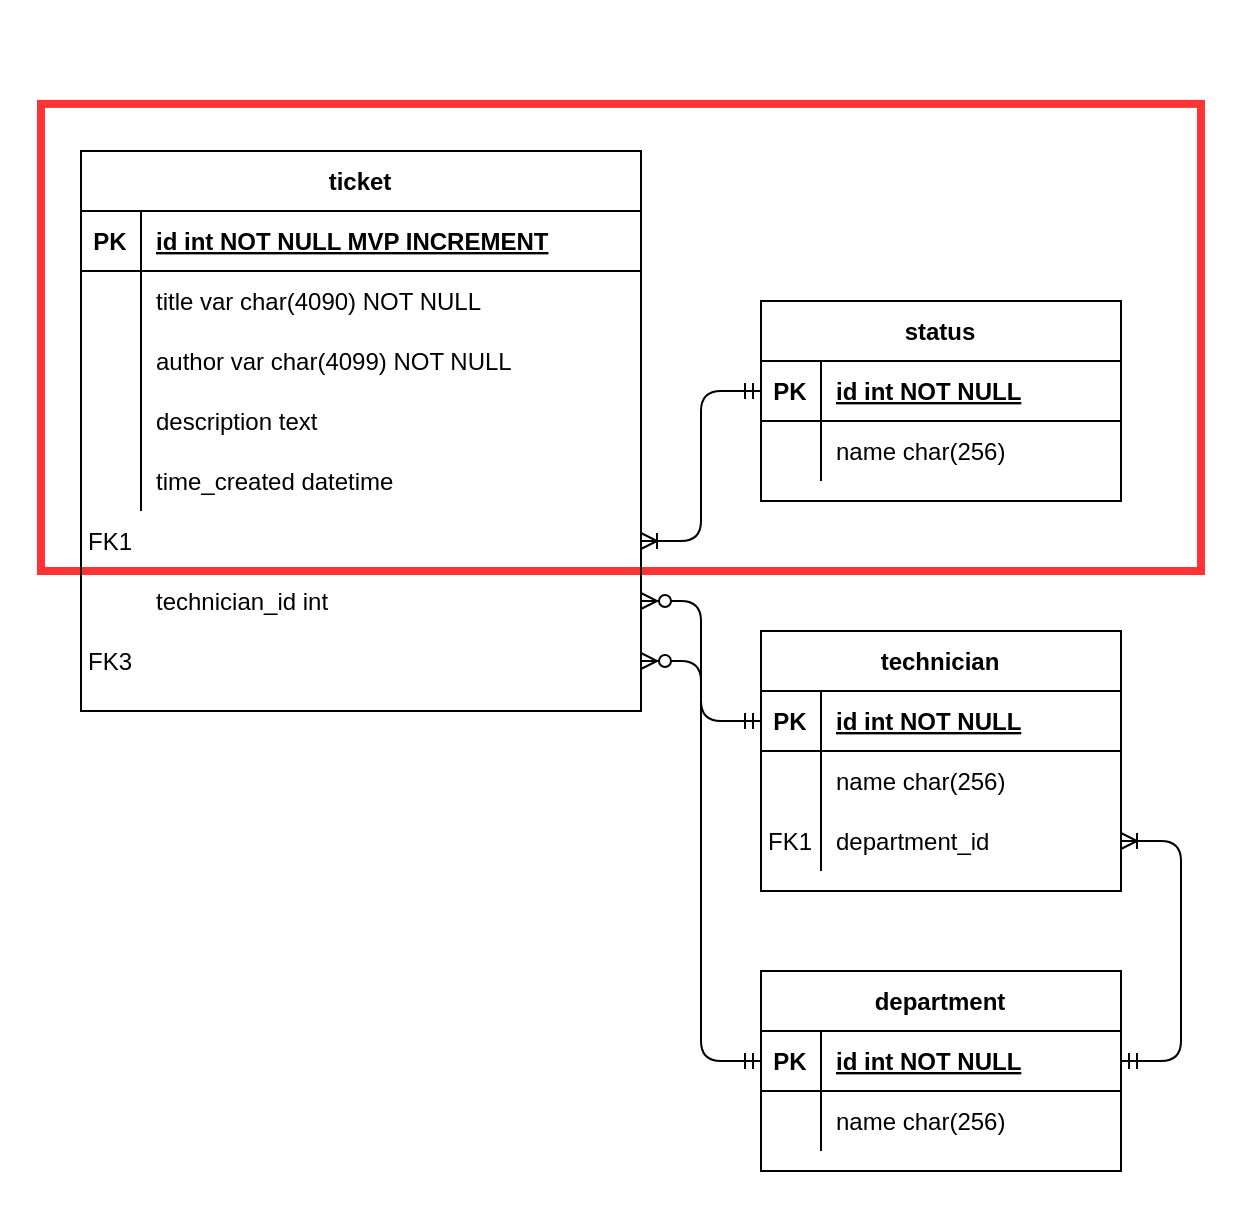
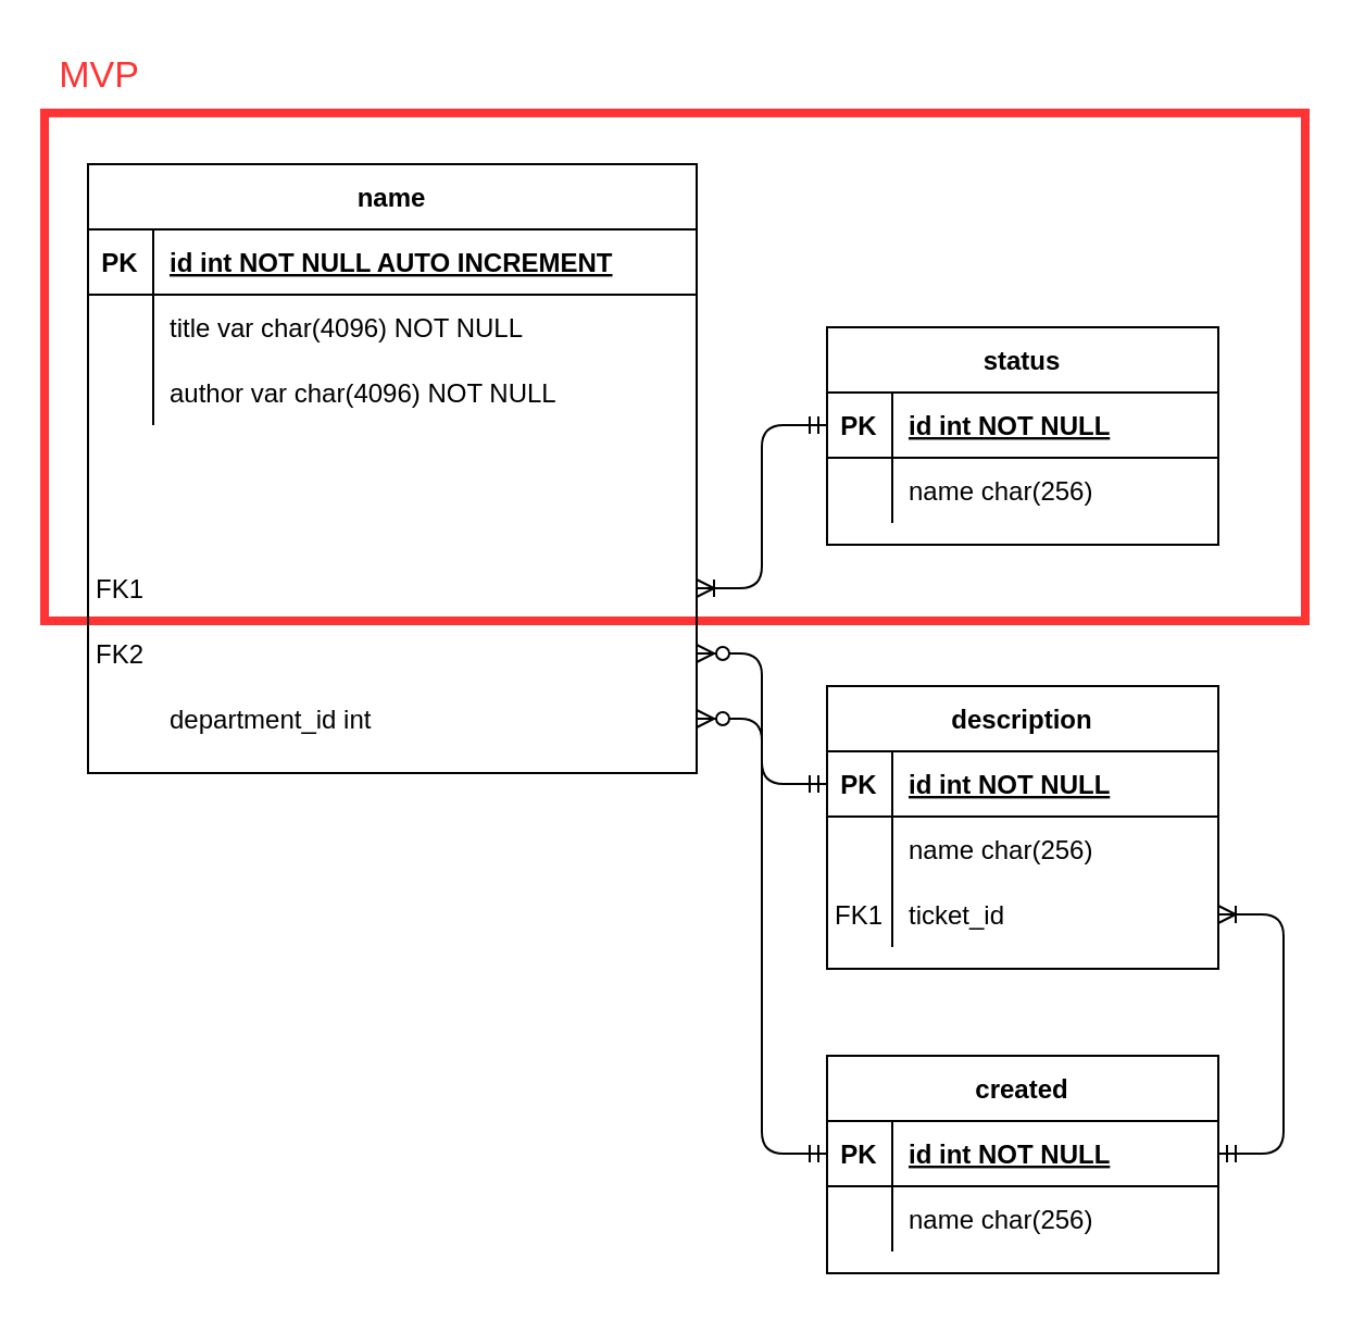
  <mxCell id="0" />
  <mxCell id="1" parent="0" />
  <mxCell id="2" value="" style="group" parent="1" vertex="1" connectable="0"><mxGeometry x="20" y="20" width="580" height="265" as="geometry" /></mxCell>
  <mxCell id="3" value="" style="rounded=0;whiteSpace=wrap;html=1;strokeWidth=4;fillColor=none;strokeColor=#FF3333;" parent="2" vertex="1"><mxGeometry y="31.441" width="580" height="233.559" as="geometry" /></mxCell>
- <mxCell id="5" value="ticket" style="shape=table;startSize=30;container=1;collapsible=1;childLayout=tableLayout;fixedRows=1;rowLines=0;fontStyle=1;align=center;resizeLast=1;" parent="1" vertex="1"><mxGeometry x="40" y="75" width="280" height="280" as="geometry" /></mxCell>
+ <mxCell id="4" value="&lt;font color=&quot;#ff3333&quot; style=&quot;font-size: 17px;&quot;&gt;MVP&lt;/font&gt;" style="text;html=1;align=center;verticalAlign=middle;resizable=0;points=[];autosize=1;fontSize=17;" parent="2" vertex="1"><mxGeometry width="50" height="30" as="geometry" /></mxCell>
+ <mxCell id="5" value="name" style="shape=table;startSize=30;container=1;collapsible=1;childLayout=tableLayout;fixedRows=1;rowLines=0;fontStyle=1;align=center;resizeLast=1;" parent="1" vertex="1"><mxGeometry x="40" y="75" width="280" height="280" as="geometry" /></mxCell>
  <mxCell id="6" value="" style="shape=partialRectangle;collapsible=0;dropTarget=0;pointerEvents=0;fillColor=none;top=0;left=0;bottom=1;right=0;points=[[0,0.5],[1,0.5]];portConstraint=eastwest;" parent="5" vertex="1"><mxGeometry y="30" width="280" height="30" as="geometry" /></mxCell>
  <mxCell id="7" value="PK" style="shape=partialRectangle;connectable=0;fillColor=none;top=0;left=0;bottom=0;right=0;fontStyle=1;overflow=hidden;" parent="6" vertex="1"><mxGeometry width="30" height="30" as="geometry" /></mxCell>
- <mxCell id="8" value="id int NOT NULL MVP INCREMENT" style="shape=partialRectangle;connectable=0;fillColor=none;top=0;left=0;bottom=0;right=0;align=left;spacingLeft=6;fontStyle=5;overflow=hidden;" parent="6" vertex="1"><mxGeometry x="30" width="250" height="30" as="geometry" /></mxCell>
+ <mxCell id="8" value="id int NOT NULL AUTO INCREMENT" style="shape=partialRectangle;connectable=0;fillColor=none;top=0;left=0;bottom=0;right=0;align=left;spacingLeft=6;fontStyle=5;overflow=hidden;" parent="6" vertex="1"><mxGeometry x="30" width="250" height="30" as="geometry" /></mxCell>
  <mxCell id="9" value="" style="shape=partialRectangle;collapsible=0;dropTarget=0;pointerEvents=0;fillColor=none;top=0;left=0;bottom=0;right=0;points=[[0,0.5],[1,0.5]];portConstraint=eastwest;" parent="5" vertex="1"><mxGeometry y="60" width="280" height="30" as="geometry" /></mxCell>
  <mxCell id="10" value="" style="shape=partialRectangle;connectable=0;fillColor=none;top=0;left=0;bottom=0;right=0;editable=1;overflow=hidden;" parent="9" vertex="1"><mxGeometry width="30" height="30" as="geometry" /></mxCell>
- <mxCell id="11" value="title var char(4090) NOT NULL" style="shape=partialRectangle;connectable=0;fillColor=none;top=0;left=0;bottom=0;right=0;align=left;spacingLeft=6;overflow=hidden;" parent="9" vertex="1"><mxGeometry x="30" width="250" height="30" as="geometry" /></mxCell>
+ <mxCell id="11" value="title var char(4096) NOT NULL" style="shape=partialRectangle;connectable=0;fillColor=none;top=0;left=0;bottom=0;right=0;align=left;spacingLeft=6;overflow=hidden;" parent="9" vertex="1"><mxGeometry x="30" width="250" height="30" as="geometry" /></mxCell>
  <mxCell id="12" value="" style="shape=partialRectangle;collapsible=0;dropTarget=0;pointerEvents=0;fillColor=none;top=0;left=0;bottom=0;right=0;points=[[0,0.5],[1,0.5]];portConstraint=eastwest;" parent="5" vertex="1"><mxGeometry y="90" width="280" height="30" as="geometry" /></mxCell>
  <mxCell id="13" value="" style="shape=partialRectangle;connectable=0;fillColor=none;top=0;left=0;bottom=0;right=0;editable=1;overflow=hidden;" parent="12" vertex="1"><mxGeometry width="30" height="30" as="geometry" /></mxCell>
- <mxCell id="14" value="author var char(4099) NOT NULL" style="shape=partialRectangle;connectable=0;fillColor=none;top=0;left=0;bottom=0;right=0;align=left;spacingLeft=6;overflow=hidden;" parent="12" vertex="1"><mxGeometry x="30" width="250" height="30" as="geometry" /></mxCell>
+ <mxCell id="14" value="author var char(4096) NOT NULL" style="shape=partialRectangle;connectable=0;fillColor=none;top=0;left=0;bottom=0;right=0;align=left;spacingLeft=6;overflow=hidden;" parent="12" vertex="1"><mxGeometry x="30" width="250" height="30" as="geometry" /></mxCell>
  <mxCell id="15" value="" style="shape=partialRectangle;collapsible=0;dropTarget=0;pointerEvents=0;fillColor=none;top=0;left=0;bottom=0;right=0;points=[[0,0.5],[1,0.5]];portConstraint=eastwest;" parent="5" vertex="1"><mxGeometry y="120" width="280" height="30" as="geometry" /></mxCell>
  <mxCell id="16" value="" style="shape=partialRectangle;connectable=0;fillColor=none;top=0;left=0;bottom=0;right=0;editable=1;overflow=hidden;" parent="15" vertex="1"><mxGeometry width="30" height="30" as="geometry" /></mxCell>
- <mxCell id="17" value="description text" style="shape=partialRectangle;connectable=0;fillColor=none;top=0;left=0;bottom=0;right=0;align=left;spacingLeft=6;overflow=hidden;" parent="15" vertex="1"><mxGeometry x="30" width="250" height="30" as="geometry" /></mxCell>
  <mxCell id="18" value="" style="shape=partialRectangle;collapsible=0;dropTarget=0;pointerEvents=0;fillColor=none;top=0;left=0;bottom=0;right=0;points=[[0,0.5],[1,0.5]];portConstraint=eastwest;strokeColor=#FF3333;strokeWidth=4;fontSize=17;" parent="5" vertex="1"><mxGeometry y="150" width="280" height="30" as="geometry" /></mxCell>
  <mxCell id="19" value="" style="shape=partialRectangle;connectable=0;fillColor=none;top=0;left=0;bottom=0;right=0;editable=1;overflow=hidden;" parent="18" vertex="1"><mxGeometry width="30" height="30" as="geometry" /></mxCell>
- <mxCell id="20" value="time_created datetime" style="shape=partialRectangle;connectable=0;fillColor=none;top=0;left=0;bottom=0;right=0;align=left;spacingLeft=6;overflow=hidden;" parent="18" vertex="1"><mxGeometry x="30" width="250" height="30" as="geometry" /></mxCell>
  <mxCell id="21" value="" style="shape=partialRectangle;collapsible=0;dropTarget=0;pointerEvents=0;fillColor=none;top=0;left=0;bottom=0;right=0;points=[[0,0.5],[1,0.5]];portConstraint=eastwest;" parent="5" vertex="1"><mxGeometry y="180" width="280" height="30" as="geometry" /></mxCell>
  <mxCell id="22" value="FK1" style="shape=partialRectangle;connectable=0;fillColor=none;top=0;left=0;bottom=0;right=0;editable=1;overflow=hidden;" parent="21" vertex="1"><mxGeometry width="30" height="30" as="geometry" /></mxCell>
  <mxCell id="23" value="" style="shape=partialRectangle;collapsible=0;dropTarget=0;pointerEvents=0;fillColor=none;top=0;left=0;bottom=0;right=0;points=[[0,0.5],[1,0.5]];portConstraint=eastwest;" parent="5" vertex="1"><mxGeometry y="210" width="280" height="30" as="geometry" /></mxCell>
- <mxCell id="25" value="technician_id int" style="shape=partialRectangle;connectable=0;fillColor=none;top=0;left=0;bottom=0;right=0;align=left;spacingLeft=6;overflow=hidden;" parent="23" vertex="1"><mxGeometry x="30" width="250" height="30" as="geometry" /></mxCell>
+ <mxCell id="24" value="FK2" style="shape=partialRectangle;connectable=0;fillColor=none;top=0;left=0;bottom=0;right=0;editable=1;overflow=hidden;" parent="23" vertex="1"><mxGeometry width="30" height="30" as="geometry" /></mxCell>
  <mxCell id="26" value="" style="shape=partialRectangle;collapsible=0;dropTarget=0;pointerEvents=0;fillColor=none;top=0;left=0;bottom=0;right=0;points=[[0,0.5],[1,0.5]];portConstraint=eastwest;" vertex="1" parent="5"><mxGeometry y="240" width="280" height="30" as="geometry" /></mxCell>
- <mxCell id="27" value="FK3" style="shape=partialRectangle;connectable=0;fillColor=none;top=0;left=0;bottom=0;right=0;editable=1;overflow=hidden;" vertex="1" parent="26"><mxGeometry width="30" height="30" as="geometry" /></mxCell>
+ <mxCell id="28" value="department_id int" style="shape=partialRectangle;connectable=0;fillColor=none;top=0;left=0;bottom=0;right=0;align=left;spacingLeft=6;overflow=hidden;" vertex="1" parent="26"><mxGeometry x="30" width="250" height="30" as="geometry" /></mxCell>
  <mxCell id="29" value="status" style="shape=table;startSize=30;container=1;collapsible=1;childLayout=tableLayout;fixedRows=1;rowLines=0;fontStyle=1;align=center;resizeLast=1;" parent="1" vertex="1"><mxGeometry x="380" y="150" width="180" height="100" as="geometry" /></mxCell>
  <mxCell id="30" value="" style="shape=partialRectangle;collapsible=0;dropTarget=0;pointerEvents=0;fillColor=none;top=0;left=0;bottom=1;right=0;points=[[0,0.5],[1,0.5]];portConstraint=eastwest;" parent="29" vertex="1"><mxGeometry y="30" width="180" height="30" as="geometry" /></mxCell>
  <mxCell id="31" value="PK" style="shape=partialRectangle;connectable=0;fillColor=none;top=0;left=0;bottom=0;right=0;fontStyle=1;overflow=hidden;" parent="30" vertex="1"><mxGeometry width="30" height="30" as="geometry" /></mxCell>
  <mxCell id="32" value="id int NOT NULL" style="shape=partialRectangle;connectable=0;fillColor=none;top=0;left=0;bottom=0;right=0;align=left;spacingLeft=6;fontStyle=5;overflow=hidden;" parent="30" vertex="1"><mxGeometry x="30" width="150" height="30" as="geometry" /></mxCell>
  <mxCell id="33" value="" style="shape=partialRectangle;collapsible=0;dropTarget=0;pointerEvents=0;fillColor=none;top=0;left=0;bottom=0;right=0;points=[[0,0.5],[1,0.5]];portConstraint=eastwest;" parent="29" vertex="1"><mxGeometry y="60" width="180" height="30" as="geometry" /></mxCell>
  <mxCell id="34" value="" style="shape=partialRectangle;connectable=0;fillColor=none;top=0;left=0;bottom=0;right=0;editable=1;overflow=hidden;" parent="33" vertex="1"><mxGeometry width="30" height="30" as="geometry" /></mxCell>
  <mxCell id="35" value="name char(256)" style="shape=partialRectangle;connectable=0;fillColor=none;top=0;left=0;bottom=0;right=0;align=left;spacingLeft=6;overflow=hidden;" parent="33" vertex="1"><mxGeometry x="30" width="150" height="30" as="geometry" /></mxCell>
- <mxCell id="36" value="department" style="shape=table;startSize=30;container=1;collapsible=1;childLayout=tableLayout;fixedRows=1;rowLines=0;fontStyle=1;align=center;resizeLast=1;" parent="1" vertex="1"><mxGeometry x="380" y="485" width="180" height="100" as="geometry" /></mxCell>
+ <mxCell id="36" value="created" style="shape=table;startSize=30;container=1;collapsible=1;childLayout=tableLayout;fixedRows=1;rowLines=0;fontStyle=1;align=center;resizeLast=1;" parent="1" vertex="1"><mxGeometry x="380" y="485" width="180" height="100" as="geometry" /></mxCell>
  <mxCell id="37" value="" style="shape=partialRectangle;collapsible=0;dropTarget=0;pointerEvents=0;fillColor=none;top=0;left=0;bottom=1;right=0;points=[[0,0.5],[1,0.5]];portConstraint=eastwest;" parent="36" vertex="1"><mxGeometry y="30" width="180" height="30" as="geometry" /></mxCell>
  <mxCell id="38" value="PK" style="shape=partialRectangle;connectable=0;fillColor=none;top=0;left=0;bottom=0;right=0;fontStyle=1;overflow=hidden;" parent="37" vertex="1"><mxGeometry width="30" height="30" as="geometry" /></mxCell>
  <mxCell id="39" value="id int NOT NULL" style="shape=partialRectangle;connectable=0;fillColor=none;top=0;left=0;bottom=0;right=0;align=left;spacingLeft=6;fontStyle=5;overflow=hidden;" parent="37" vertex="1"><mxGeometry x="30" width="150" height="30" as="geometry" /></mxCell>
  <mxCell id="40" value="" style="shape=partialRectangle;collapsible=0;dropTarget=0;pointerEvents=0;fillColor=none;top=0;left=0;bottom=0;right=0;points=[[0,0.5],[1,0.5]];portConstraint=eastwest;" parent="36" vertex="1"><mxGeometry y="60" width="180" height="30" as="geometry" /></mxCell>
  <mxCell id="41" value="" style="shape=partialRectangle;connectable=0;fillColor=none;top=0;left=0;bottom=0;right=0;editable=1;overflow=hidden;" parent="40" vertex="1"><mxGeometry width="30" height="30" as="geometry" /></mxCell>
  <mxCell id="42" value="name char(256)" style="shape=partialRectangle;connectable=0;fillColor=none;top=0;left=0;bottom=0;right=0;align=left;spacingLeft=6;overflow=hidden;" parent="40" vertex="1"><mxGeometry x="30" width="150" height="30" as="geometry" /></mxCell>
- <mxCell id="43" value="technician" style="shape=table;startSize=30;container=1;collapsible=1;childLayout=tableLayout;fixedRows=1;rowLines=0;fontStyle=1;align=center;resizeLast=1;" parent="1" vertex="1"><mxGeometry x="380" y="315" width="180" height="130" as="geometry" /></mxCell>
+ <mxCell id="43" value="description" style="shape=table;startSize=30;container=1;collapsible=1;childLayout=tableLayout;fixedRows=1;rowLines=0;fontStyle=1;align=center;resizeLast=1;" parent="1" vertex="1"><mxGeometry x="380" y="315" width="180" height="130" as="geometry" /></mxCell>
  <mxCell id="44" value="" style="shape=partialRectangle;collapsible=0;dropTarget=0;pointerEvents=0;fillColor=none;top=0;left=0;bottom=1;right=0;points=[[0,0.5],[1,0.5]];portConstraint=eastwest;" parent="43" vertex="1"><mxGeometry y="30" width="180" height="30" as="geometry" /></mxCell>
  <mxCell id="45" value="PK" style="shape=partialRectangle;connectable=0;fillColor=none;top=0;left=0;bottom=0;right=0;fontStyle=1;overflow=hidden;" parent="44" vertex="1"><mxGeometry width="30" height="30" as="geometry" /></mxCell>
  <mxCell id="46" value="id int NOT NULL" style="shape=partialRectangle;connectable=0;fillColor=none;top=0;left=0;bottom=0;right=0;align=left;spacingLeft=6;fontStyle=5;overflow=hidden;" parent="44" vertex="1"><mxGeometry x="30" width="150" height="30" as="geometry" /></mxCell>
  <mxCell id="47" value="" style="shape=partialRectangle;collapsible=0;dropTarget=0;pointerEvents=0;fillColor=none;top=0;left=0;bottom=0;right=0;points=[[0,0.5],[1,0.5]];portConstraint=eastwest;" parent="43" vertex="1"><mxGeometry y="60" width="180" height="30" as="geometry" /></mxCell>
  <mxCell id="48" value="" style="shape=partialRectangle;connectable=0;fillColor=none;top=0;left=0;bottom=0;right=0;editable=1;overflow=hidden;" parent="47" vertex="1"><mxGeometry width="30" height="30" as="geometry" /></mxCell>
  <mxCell id="49" value="name char(256)" style="shape=partialRectangle;connectable=0;fillColor=none;top=0;left=0;bottom=0;right=0;align=left;spacingLeft=6;overflow=hidden;" parent="47" vertex="1"><mxGeometry x="30" width="150" height="30" as="geometry" /></mxCell>
  <mxCell id="50" value="" style="shape=partialRectangle;collapsible=0;dropTarget=0;pointerEvents=0;fillColor=none;top=0;left=0;bottom=0;right=0;points=[[0,0.5],[1,0.5]];portConstraint=eastwest;" parent="43" vertex="1"><mxGeometry y="90" width="180" height="30" as="geometry" /></mxCell>
  <mxCell id="51" value="FK1" style="shape=partialRectangle;connectable=0;fillColor=none;top=0;left=0;bottom=0;right=0;editable=1;overflow=hidden;" parent="50" vertex="1"><mxGeometry width="30" height="30" as="geometry" /></mxCell>
- <mxCell id="52" value="department_id" style="shape=partialRectangle;connectable=0;fillColor=none;top=0;left=0;bottom=0;right=0;align=left;spacingLeft=6;overflow=hidden;" parent="50" vertex="1"><mxGeometry x="30" width="150" height="30" as="geometry" /></mxCell>
+ <mxCell id="52" value="ticket_id" style="shape=partialRectangle;connectable=0;fillColor=none;top=0;left=0;bottom=0;right=0;align=left;spacingLeft=6;overflow=hidden;" parent="50" vertex="1"><mxGeometry x="30" width="150" height="30" as="geometry" /></mxCell>
  <mxCell id="53" value="" style="edgeStyle=entityRelationEdgeStyle;fontSize=12;html=1;endArrow=ERzeroToMany;startArrow=ERmandOne;" parent="1" source="44" target="23" edge="1"><mxGeometry width="100" height="100" relative="1" as="geometry"><mxPoint x="100" y="635" as="sourcePoint" /><mxPoint x="200" y="535" as="targetPoint" /></mxGeometry></mxCell>
  <mxCell id="54" value="" style="edgeStyle=entityRelationEdgeStyle;fontSize=12;html=1;endArrow=ERoneToMany;startArrow=ERmandOne;" parent="1" source="37" target="50" edge="1"><mxGeometry width="100" height="100" relative="1" as="geometry"><mxPoint x="120" y="615" as="sourcePoint" /><mxPoint x="220" y="515" as="targetPoint" /></mxGeometry></mxCell>
  <mxCell id="55" value="" style="edgeStyle=entityRelationEdgeStyle;fontSize=12;html=1;endArrow=ERoneToMany;startArrow=ERmandOne;" parent="1" source="30" target="21" edge="1"><mxGeometry width="100" height="100" relative="1" as="geometry"><mxPoint x="410" y="165" as="sourcePoint" /><mxPoint x="480" y="20" as="targetPoint" /></mxGeometry></mxCell>
  <mxCell id="56" value="" style="edgeStyle=entityRelationEdgeStyle;fontSize=12;html=1;endArrow=ERzeroToMany;startArrow=ERmandOne;entryX=1;entryY=0.5;entryDx=0;entryDy=0;exitX=0;exitY=0.5;exitDx=0;exitDy=0;" edge="1" parent="1" source="37" target="26"><mxGeometry width="100" height="100" relative="1" as="geometry"><mxPoint x="230" y="535" as="sourcePoint" /><mxPoint x="170" y="475" as="targetPoint" /></mxGeometry></mxCell>
